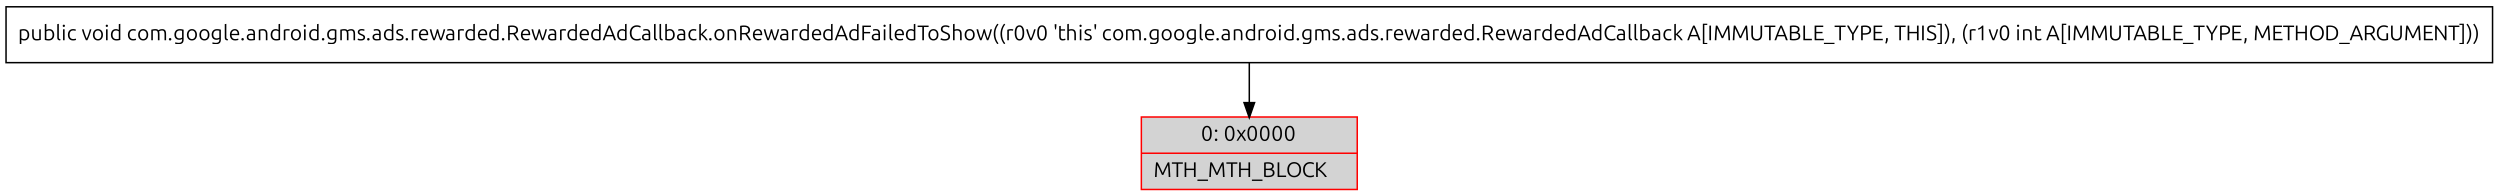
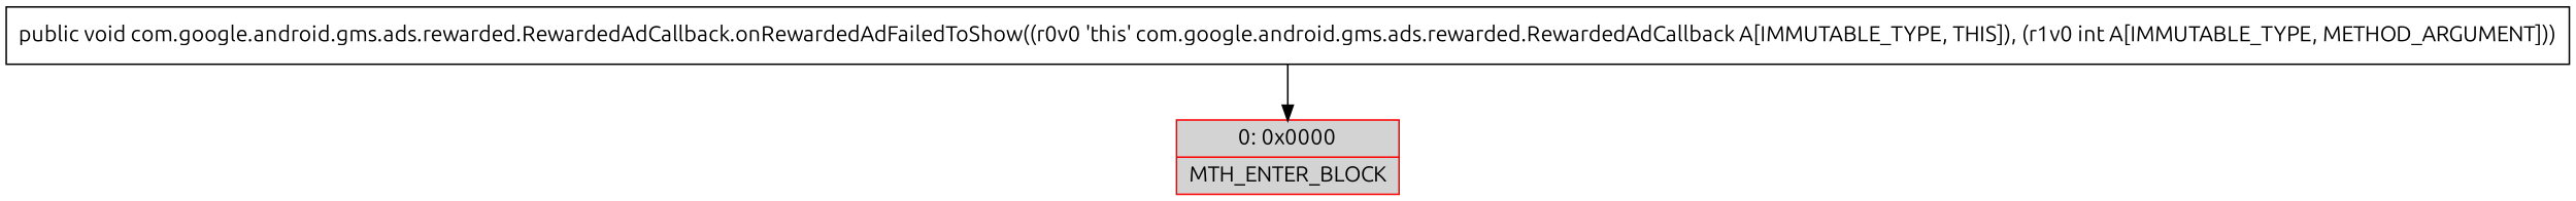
  digraph {
    fontname=Ubuntu
    node [shape=record style=filled fontname=Ubuntu]
-   n1 [color=red label="{0\:\ 0x0000|MTH_MTH_BLOCK\l}" fillcolor=lightgrey]
+   n1 [color=red label="{0\:\ 0x0000|MTH_ENTER_BLOCK\l}" fillcolor=lightgrey]
    n2 [label="{public void com.google.android.gms.ads.rewarded.RewardedAdCallback.onRewardedAdFailedToShow((r0v0 'this' com.google.android.gms.ads.rewarded.RewardedAdCallback A[IMMUTABLE_TYPE, THIS]), (r1v0 int A[IMMUTABLE_TYPE, METHOD_ARGUMENT])) }" fillcolor=white]
    subgraph cluster_1 {
      label="R(0)"
    }
    n2 -> n1 [fontname=Ubuntu]
  }
